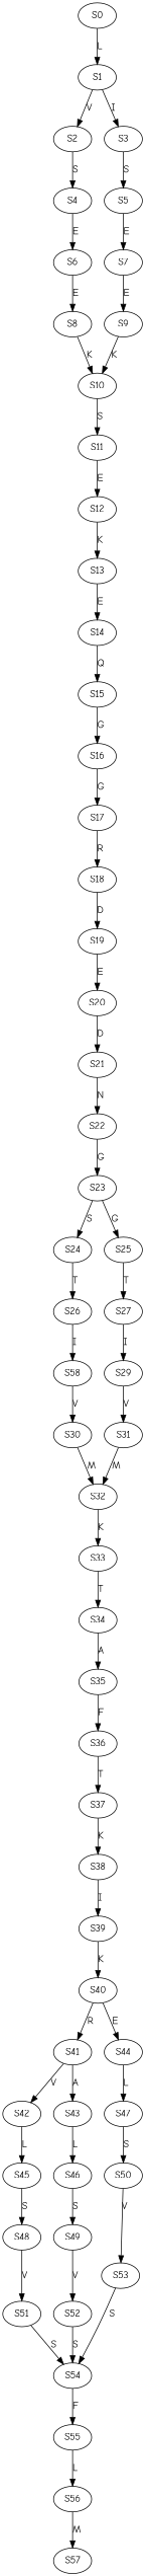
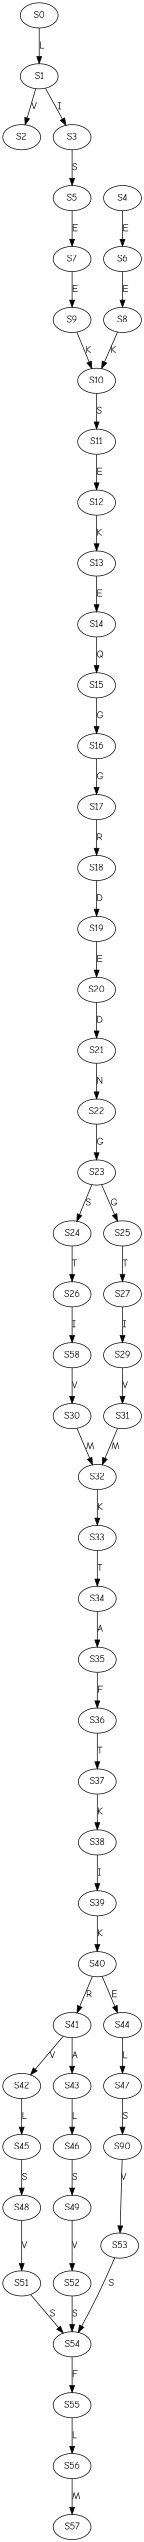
  strict digraph {
    fontname="Comic Neue"
    node [fontname="Comic Neue"]
    edge [fontname="Comic Neue"]
    S0
    S1
    S2
    S3
    S4
    S5
    S6
    S7
    S8
    S9
    S10
    S11
    S12
    S13
    S14
    S15
    S16
    S17
    S18
    S19
    S20
    S21
    S22
    S23
    S24
    S25
    S26
    S27
    n29 [label=S58]
    S29
    S30
    S31
    S32
    S33
    S34
    S35
    S36
    S37
    S38
    S39
    S40
    S41
    S44
    S42
    S43
    S45
    S46
    S47
    S48
    S49
-   S50
+   S50 [label=S90]
    S51
    S52
    S53
    S54
    S55
    S56
    S57
    S0 -> S1 [label=L]
    S1 -> S2 [label=V]
    S1 -> S3 [label=I]
-   S2 -> S4 [label=S]
    S3 -> S5 [label=S]
    S4 -> S6 [label=E]
    S5 -> S7 [label=E]
    S6 -> S8 [label=E]
    S7 -> S9 [label=E]
    S8 -> S10 [label=K]
    S9 -> S10 [label=K]
    S10 -> S11 [label=S]
    S11 -> S12 [label=E]
    S12 -> S13 [label=K]
    S13 -> S14 [label=E]
    S14 -> S15 [label=Q]
    S15 -> S16 [label=G]
    S16 -> S17 [label=G]
    S17 -> S18 [label=R]
    S18 -> S19 [label=D]
    S19 -> S20 [label=E]
    S20 -> S21 [label=D]
    S21 -> S22 [label=N]
    S22 -> S23 [label=G]
    S23 -> S24 [label=S]
    S23 -> S25 [label=G]
    S24 -> S26 [label=T]
    S25 -> S27 [label=T]
    S26 -> n29 [label=I]
    S27 -> S29 [label=I]
    n29 -> S30 [label=V]
    S29 -> S31 [label=V]
    S30 -> S32 [label=M]
    S31 -> S32 [label=M]
    S32 -> S33 [label=K]
    S33 -> S34 [label=T]
    S34 -> S35 [label=A]
    S35 -> S36 [label=F]
    S36 -> S37 [label=T]
    S37 -> S38 [label=K]
    S38 -> S39 [label=I]
    S39 -> S40 [label=K]
    S40 -> S41 [label=R]
    S40 -> S44 [label=E]
    S41 -> S42 [label=V]
    S41 -> S43 [label=A]
    S44 -> S47 [label=L]
    S42 -> S45 [label=L]
    S43 -> S46 [label=L]
    S45 -> S48 [label=S]
    S46 -> S49 [label=S]
    S47 -> S50 [label=S]
    S48 -> S51 [label=V]
    S49 -> S52 [label=V]
    S50 -> S53 [label=V]
    S51 -> S54 [label=S]
    S52 -> S54 [label=S]
    S53 -> S54 [label=S]
    S54 -> S55 [label=F]
    S55 -> S56 [label=L]
    S56 -> S57 [label=M]
  }
